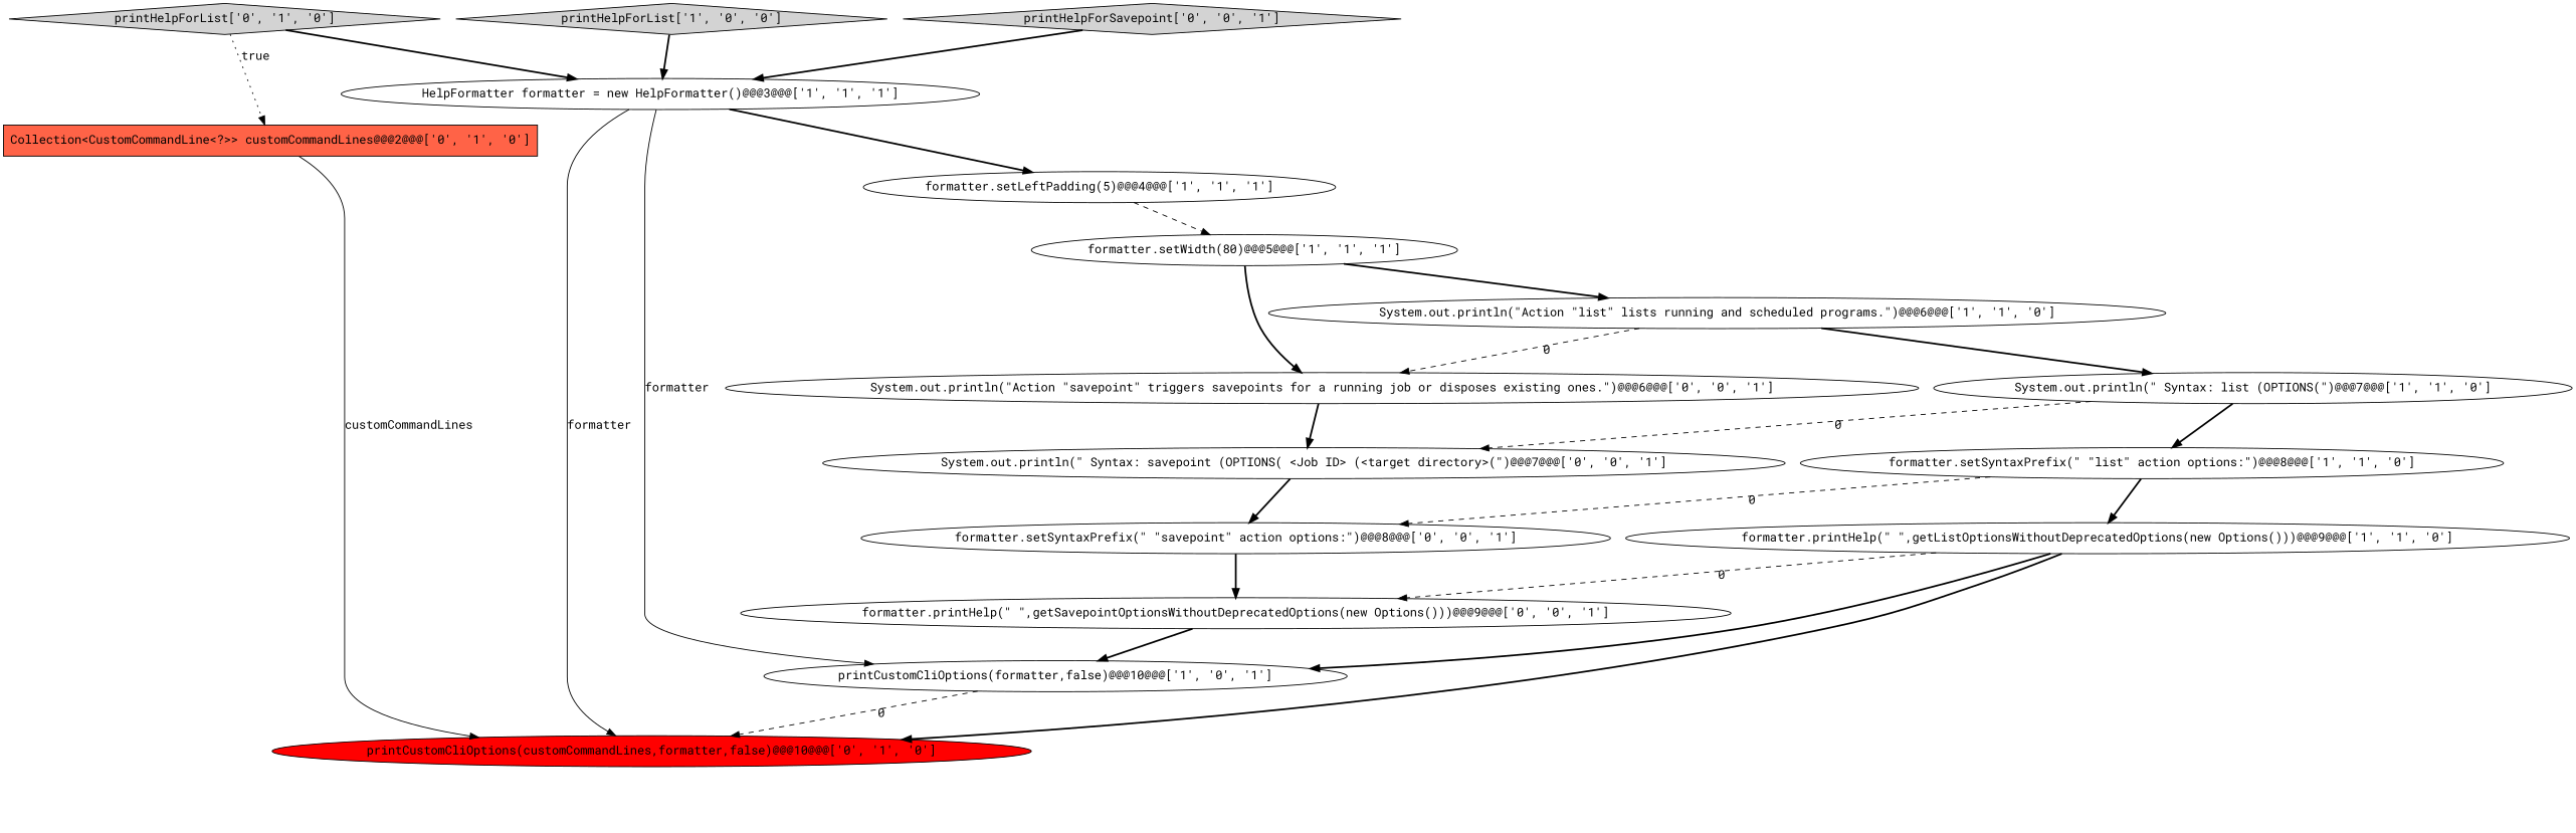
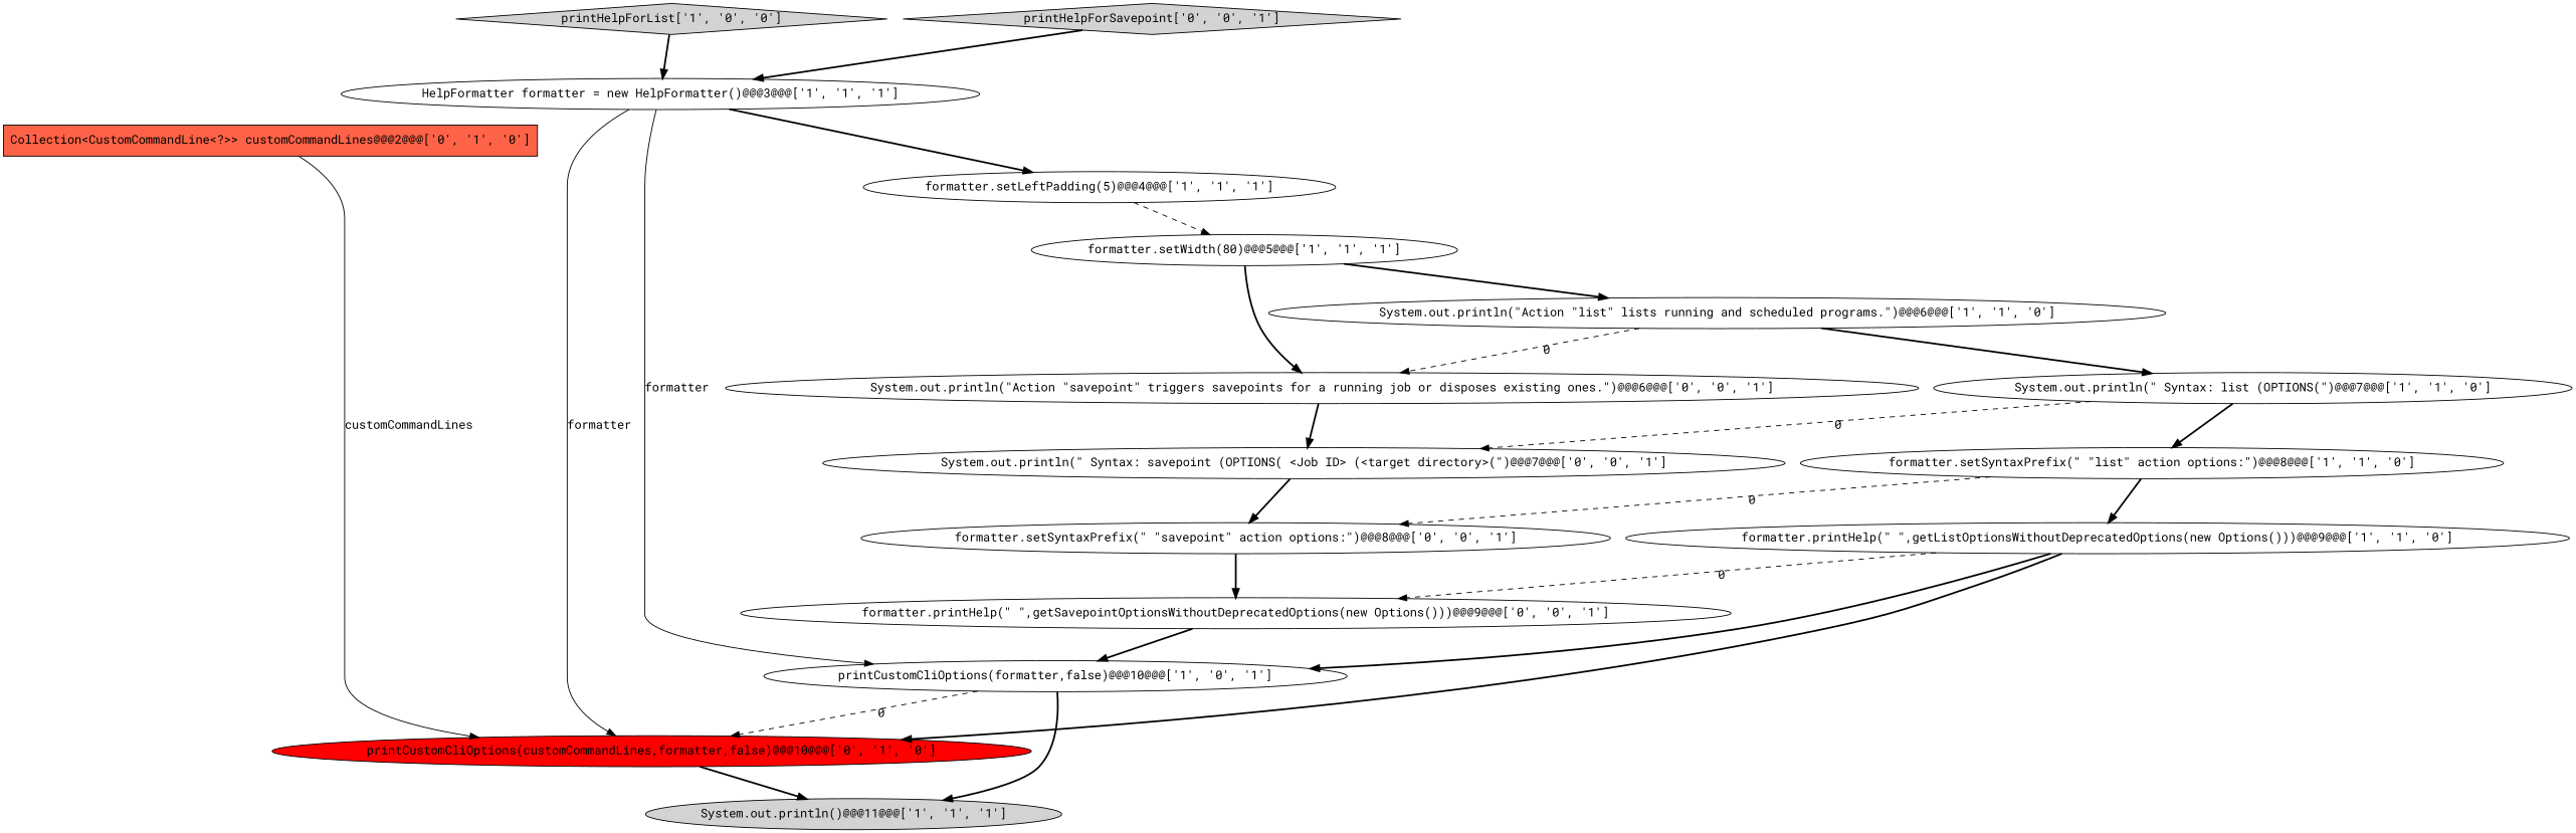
  digraph {
    fontname="Roboto Mono"
    node [fillcolor=white fontname="Roboto Mono" shape=ellipse style=filled]
    edge [fontname="Roboto Mono" style=bold]
    n1 [label="System.out.println(\" Syntax: list (OPTIONS(\")@@@7@@@['1', '1', '0']"]
    n2 [label="System.out.println(\" Syntax: savepoint (OPTIONS( <Job ID> (<target directory>(\")@@@7@@@['0', '0', '1']"]
    n3 [label="formatter.setSyntaxPrefix(\" \"list\" action options:\")@@@8@@@['1', '1', '0']"]
    n4 [label="formatter.setSyntaxPrefix(\" \"savepoint\" action options:\")@@@8@@@['0', '0', '1']"]
    n5 [label="formatter.printHelp(\" \",getListOptionsWithoutDeprecatedOptions(new Options()))@@@9@@@['1', '1', '0']"]
    n6 [fillcolor=tomato label="Collection<CustomCommandLine<?>> customCommandLines@@@2@@@['0', '1', '0']" shape=box]
    n7 [fillcolor=red label="printCustomCliOptions(customCommandLines,formatter,false)@@@10@@@['0', '1', '0']"]
+   n8 [fillcolor=lightgray label="System.out.println()@@@11@@@['1', '1', '1']"]
    n9 [label="formatter.setWidth(80)@@@5@@@['1', '1', '1']"]
    n10 [label="System.out.println(\"Action \"savepoint\" triggers savepoints for a running job or disposes existing ones.\")@@@6@@@['0', '0', '1']"]
    n11 [label="System.out.println(\"Action \"list\" lists running and scheduled programs.\")@@@6@@@['1', '1', '0']"]
    n12 [label="printCustomCliOptions(formatter,false)@@@10@@@['1', '0', '1']"]
    n13 [fillcolor=lightgray label="printHelpForSavepoint['0', '0', '1']" shape=diamond]
    n14 [label="HelpFormatter formatter = new HelpFormatter()@@@3@@@['1', '1', '1']"]
    n15 [label="formatter.setLeftPadding(5)@@@4@@@['1', '1', '1']"]
    n16 [label="formatter.printHelp(\" \",getSavepointOptionsWithoutDeprecatedOptions(new Options()))@@@9@@@['0', '0', '1']"]
-   n17 [fillcolor=lightgray label="printHelpForList['0', '1', '0']" shape=diamond]
    n18 [fillcolor=lightgray label="printHelpForList['1', '0', '0']" shape=diamond]
    n1 -> n2 [label=0 style=dashed]
    n1 -> n3
    n2 -> n4
    n3 -> n4 [label=0 style=dashed]
    n3 -> n5
    n4 -> n16
    n5 -> n7
    n5 -> n12
    n5 -> n16 [label=0 style=dashed]
    n6 -> n7 [label=customCommandLines style=solid]
+   n7 -> n8
    n9 -> n10
    n9 -> n11
    n10 -> n2
    n11 -> n1
    n11 -> n10 [label=0 style=dashed]
    n12 -> n7 [label=0 style=dashed]
+   n12 -> n8
    n13 -> n14
    n14 -> n7 [label=formatter style=solid]
    n14 -> n12 [label=formatter style=solid]
    n14 -> n15
    n15 -> n9 [style=dashed]
    n16 -> n12
-   n17 -> n6 [label=true style=dotted]
-   n17 -> n14
    n18 -> n14
  }
